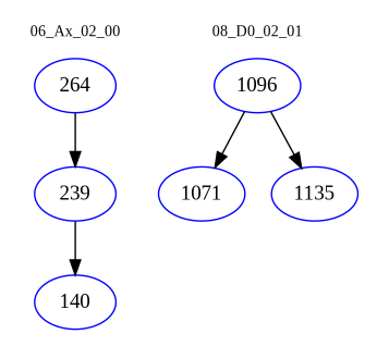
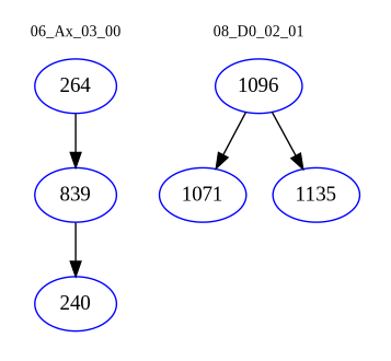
  digraph {
    fontname="Liberation Serif"
    node [color=blue fontname="Liberation Serif"]
    edge [color=black fontname="Liberation Serif"]
    n1 [label=264]
-   n2 [label=239]
-   n3 [label=140]
+   n2 [label=839]
+   n3 [label=240]
    n4 [label=1096]
    n5 [label=1071]
    n6 [label=1135]
    subgraph cluster_1 {
      color=white
      fontsize=10
-     label="06_Ax_02_00"
+     label="06_Ax_03_00"
      n1
      n2
      n3
    }
    subgraph cluster_2 {
      color=white
      fontsize=10
      label="08_D0_02_01"
      n4
      n5
      n6
    }
    n1 -> n2
    n2 -> n3
    n4 -> n5
    n4 -> n6
  }
